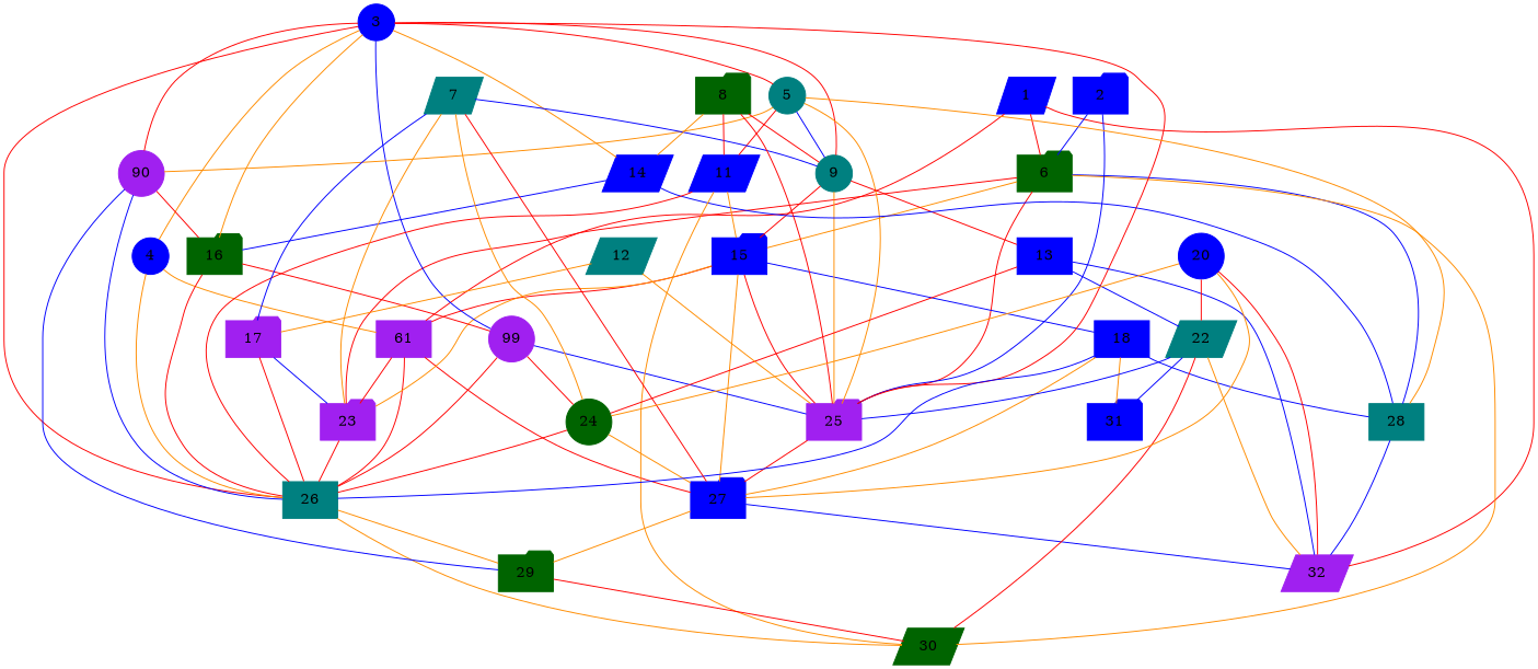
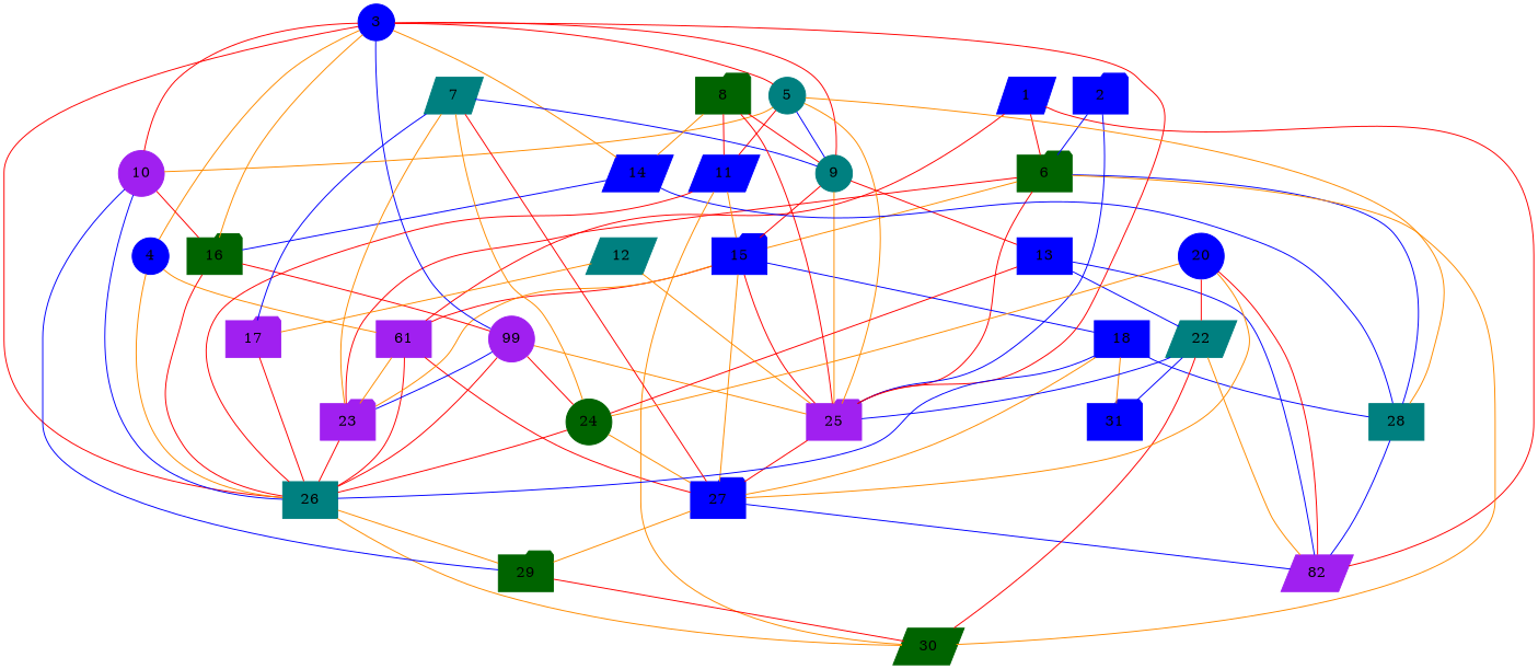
  graph {
    node [color=blue shape=folder style=filled]
    edge [color=red weight=1.0]
    1 [shape=parallelogram]
    6 [color=darkgreen]
    n3 [color=purple label=61 shape=box]
-   32 [color=purple shape=parallelogram]
+   32 [color=purple shape=parallelogram label=82]
    25 [color=purple]
    28 [color=teal shape=box]
    15
    23 [color=purple]
    30 [color=darkgreen shape=parallelogram]
    26 [color=teal shape=box]
    27
    2
    3 [shape=circle]
    4 [shape=circle]
    5 [color=teal shape=circle]
    9 [color=teal shape=circle]
-   10 [color=purple shape=circle label=90]
+   10 [color=purple shape=circle]
    14 [shape=parallelogram]
    16 [color=darkgreen]
    n20 [color=purple label=99 shape=circle]
    11 [shape=parallelogram]
    13 [shape=box]
    29 [color=darkgreen]
    24 [color=darkgreen shape=circle]
    18 [shape=box]
    7 [color=teal shape=parallelogram]
    17 [color=purple]
    8 [color=darkgreen]
    22 [color=teal shape=parallelogram]
    12 [color=teal shape=parallelogram]
    31
    20 [shape=circle]
    1 -- 6
    1 -- n3
    1 -- 32
    6 -- 25
    6 -- 28 [color=blue]
    6 -- 15 [color=darkorange]
    6 -- 23
    6 -- 30 [color=darkorange weight=2.0]
-   n3 -- 23
+   n3 -- 23 [color=darkorange]
    n3 -- 26
    n3 -- 27
    25 -- 27
    28 -- 32 [color=blue]
    15 -- n3
    15 -- 25
    15 -- 23 [color=darkorange]
    15 -- 27 [color=darkorange]
    15 -- 18 [color=blue]
    23 -- 26
    26 -- 30 [color=darkorange]
    26 -- 29 [color=darkorange]
    27 -- 32 [color=blue]
    27 -- 29 [color=darkorange]
    2 -- 6 [color=blue]
    2 -- 25 [color=blue]
    3 -- 25
    3 -- 26 [weight=2.0]
    3 -- 4 [color=darkorange]
    3 -- 5
    3 -- 9
    3 -- 10
    3 -- 14 [color=darkorange]
    3 -- 16 [color=darkorange]
    3 -- n20 [color=blue weight=2.0]
    4 -- n3 [color=darkorange]
    4 -- 26 [color=darkorange]
    5 -- 25 [color=darkorange]
    5 -- 28 [color=darkorange]
    5 -- 9 [color=blue]
    5 -- 10 [color=darkorange]
    5 -- 11
    9 -- 25 [color=darkorange]
    9 -- 15
    9 -- 13
    10 -- 26 [color=blue]
    10 -- 16
    10 -- 29 [color=blue]
    14 -- 28 [color=blue]
    14 -- 16 [color=blue]
    16 -- 26
    16 -- n20
-   n20 -- 25 [color=blue]
+   n20 -- 25 [color=darkorange]
    n20 -- 26
    n20 -- 24
    11 -- 15 [color=darkorange]
    11 -- 30 [color=darkorange]
    11 -- 26
    13 -- 32 [color=blue]
    13 -- 24
    13 -- 22 [color=blue]
    29 -- 30
    24 -- 26
    24 -- 27 [color=darkorange]
    18 -- 28 [color=blue]
    18 -- 26 [color=blue]
    18 -- 27 [color=darkorange]
    18 -- 31 [color=darkorange]
    7 -- 23 [color=darkorange]
    7 -- 27
    7 -- 9 [color=blue]
    7 -- 24 [color=darkorange]
    7 -- 17 [color=blue]
-   17 -- 23 [color=blue]
+   n20 -- 23 [color=blue]
    17 -- 26
    8 -- 25
    8 -- 9
    8 -- 14 [color=darkorange weight=2.0]
    8 -- 11
    22 -- 32 [color=darkorange]
    22 -- 25 [color=blue]
    22 -- 30
    22 -- 31 [color=blue]
    12 -- 25 [color=darkorange]
    12 -- 17 [color=darkorange]
    20 -- 32
    20 -- 27 [color=darkorange]
    20 -- 24 [color=darkorange weight=2.0]
    20 -- 22
  }
